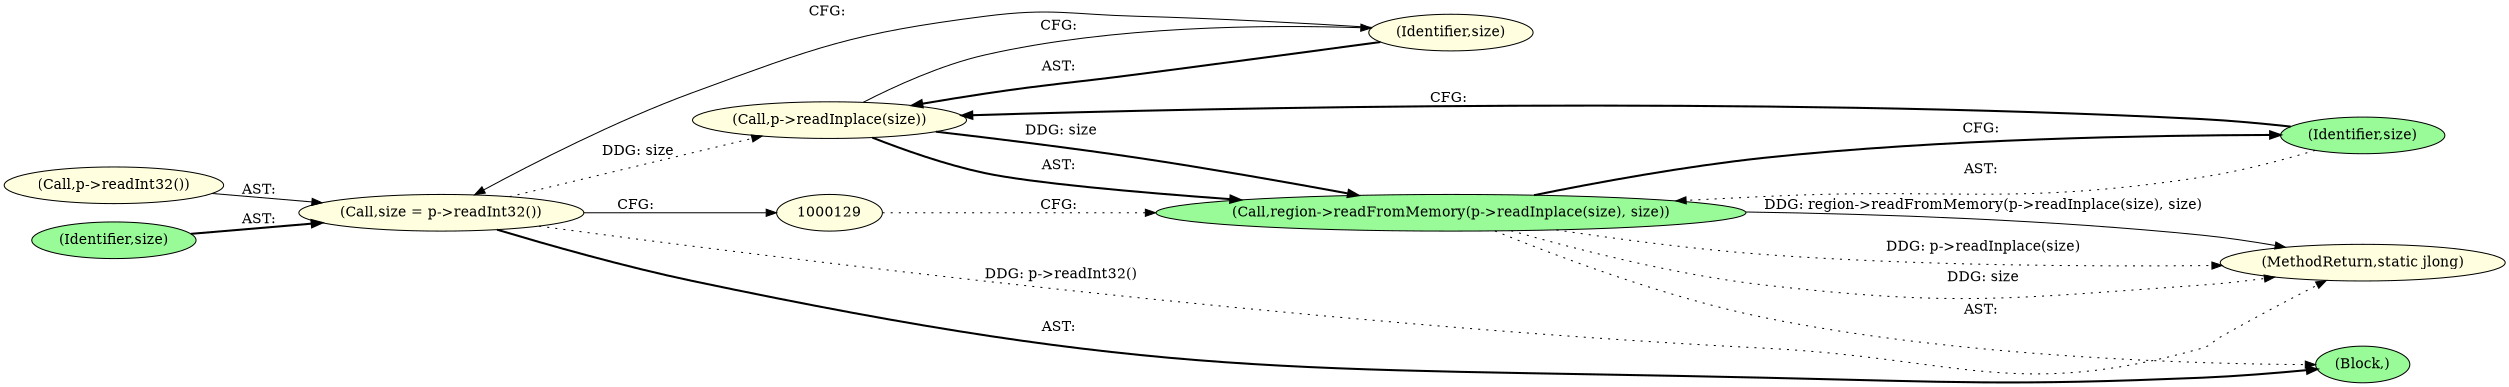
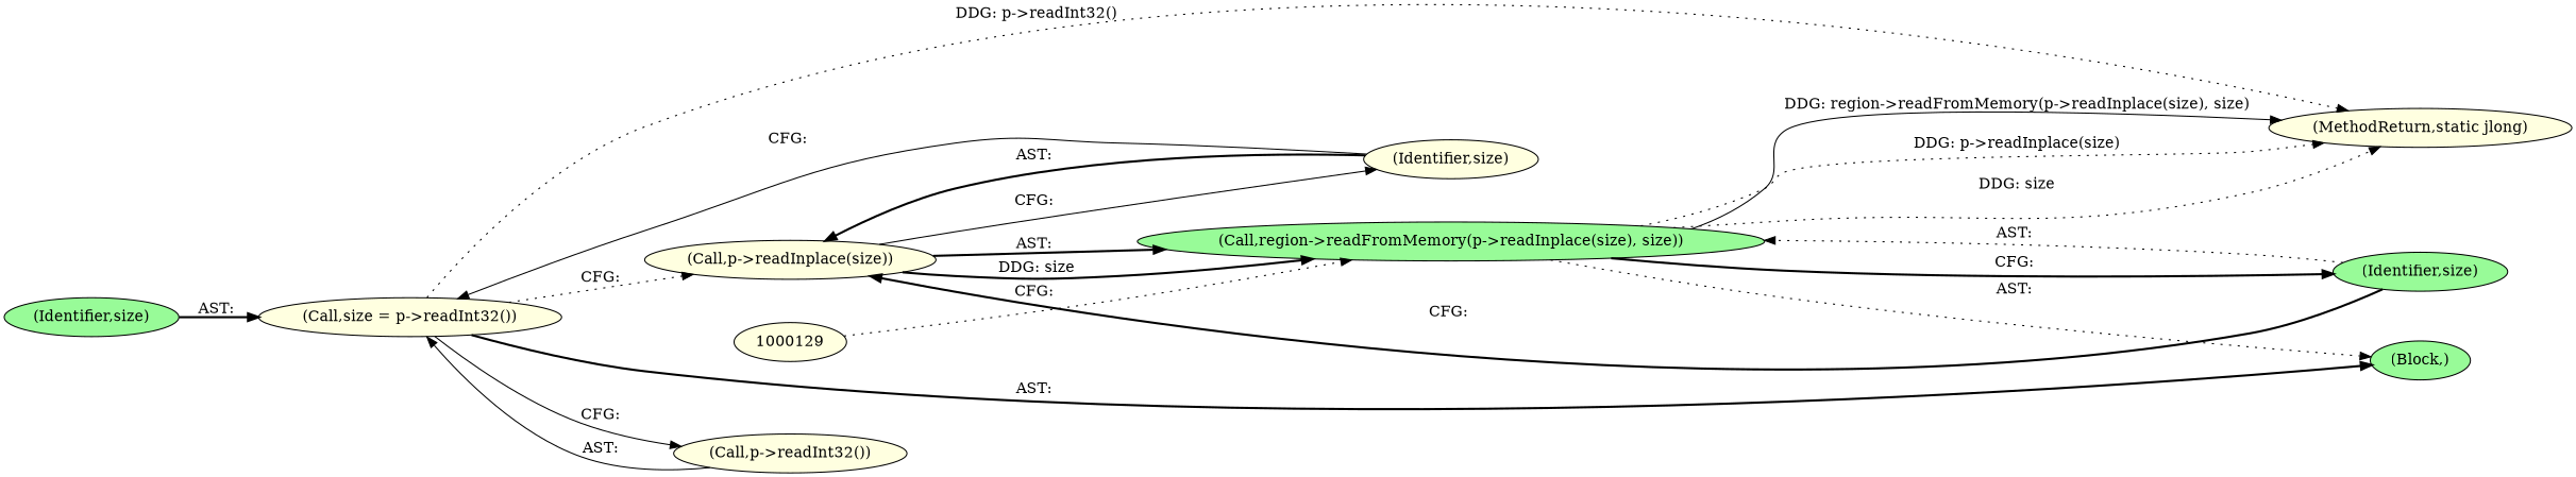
  digraph {
    rankdir=LR
    node [fillcolor=lightyellow style=filled]
    edge [style=dotted]
    n1 [label="(Call,size = p->readInt32())"]
    n2 [label="(Call,p->readInplace(size))"]
    n3 [label="(MethodReturn,static jlong)"]
    n4 [label="(Call,p->readInt32())"]
    n5 [fillcolor=palegreen label="(Block,)"]
    n6 [fillcolor=palegreen label="(Call,region->readFromMemory(p->readInplace(size), size))"]
    n7 [label="(Identifier,size)"]
    n8 [fillcolor=palegreen label="(Identifier,size)"]
    n9 [fillcolor=palegreen label="(Identifier,size)"]
    1000129
-   n1 -> n2 [label="DDG: size"]
+   n1 -> n2 [label="CFG: "]
    n1 -> n3 [label="DDG: p->readInt32()"]
-   n1 -> 1000129 [label="CFG: " style=solid]
+   n1 -> n4 [label="CFG: " style=solid]
    n1 -> n5 [label="AST: " style=bold]
    n2 -> n6 [label="AST: " style=bold]
    n2 -> n6 [label="DDG: size" style=bold]
    n2 -> n7 [label="CFG: " style=solid]
    n4 -> n1 [label="AST: " style=solid]
    n6 -> n3 [label="DDG: region->readFromMemory(p->readInplace(size), size)" style=solid]
    n6 -> n3 [label="DDG: p->readInplace(size)"]
    n6 -> n3 [label="DDG: size"]
    n6 -> n5 [label="AST: "]
    n6 -> n8 [label="CFG: " style=bold]
    n7 -> n1 [label="CFG: " style=solid]
    n7 -> n2 [label="AST: " style=bold]
    n8 -> n2 [label="CFG: " style=bold]
    n8 -> n6 [label="AST: "]
    n9 -> n1 [label="AST: " style=bold]
    1000129 -> n6 [label="CFG: "]
  }
